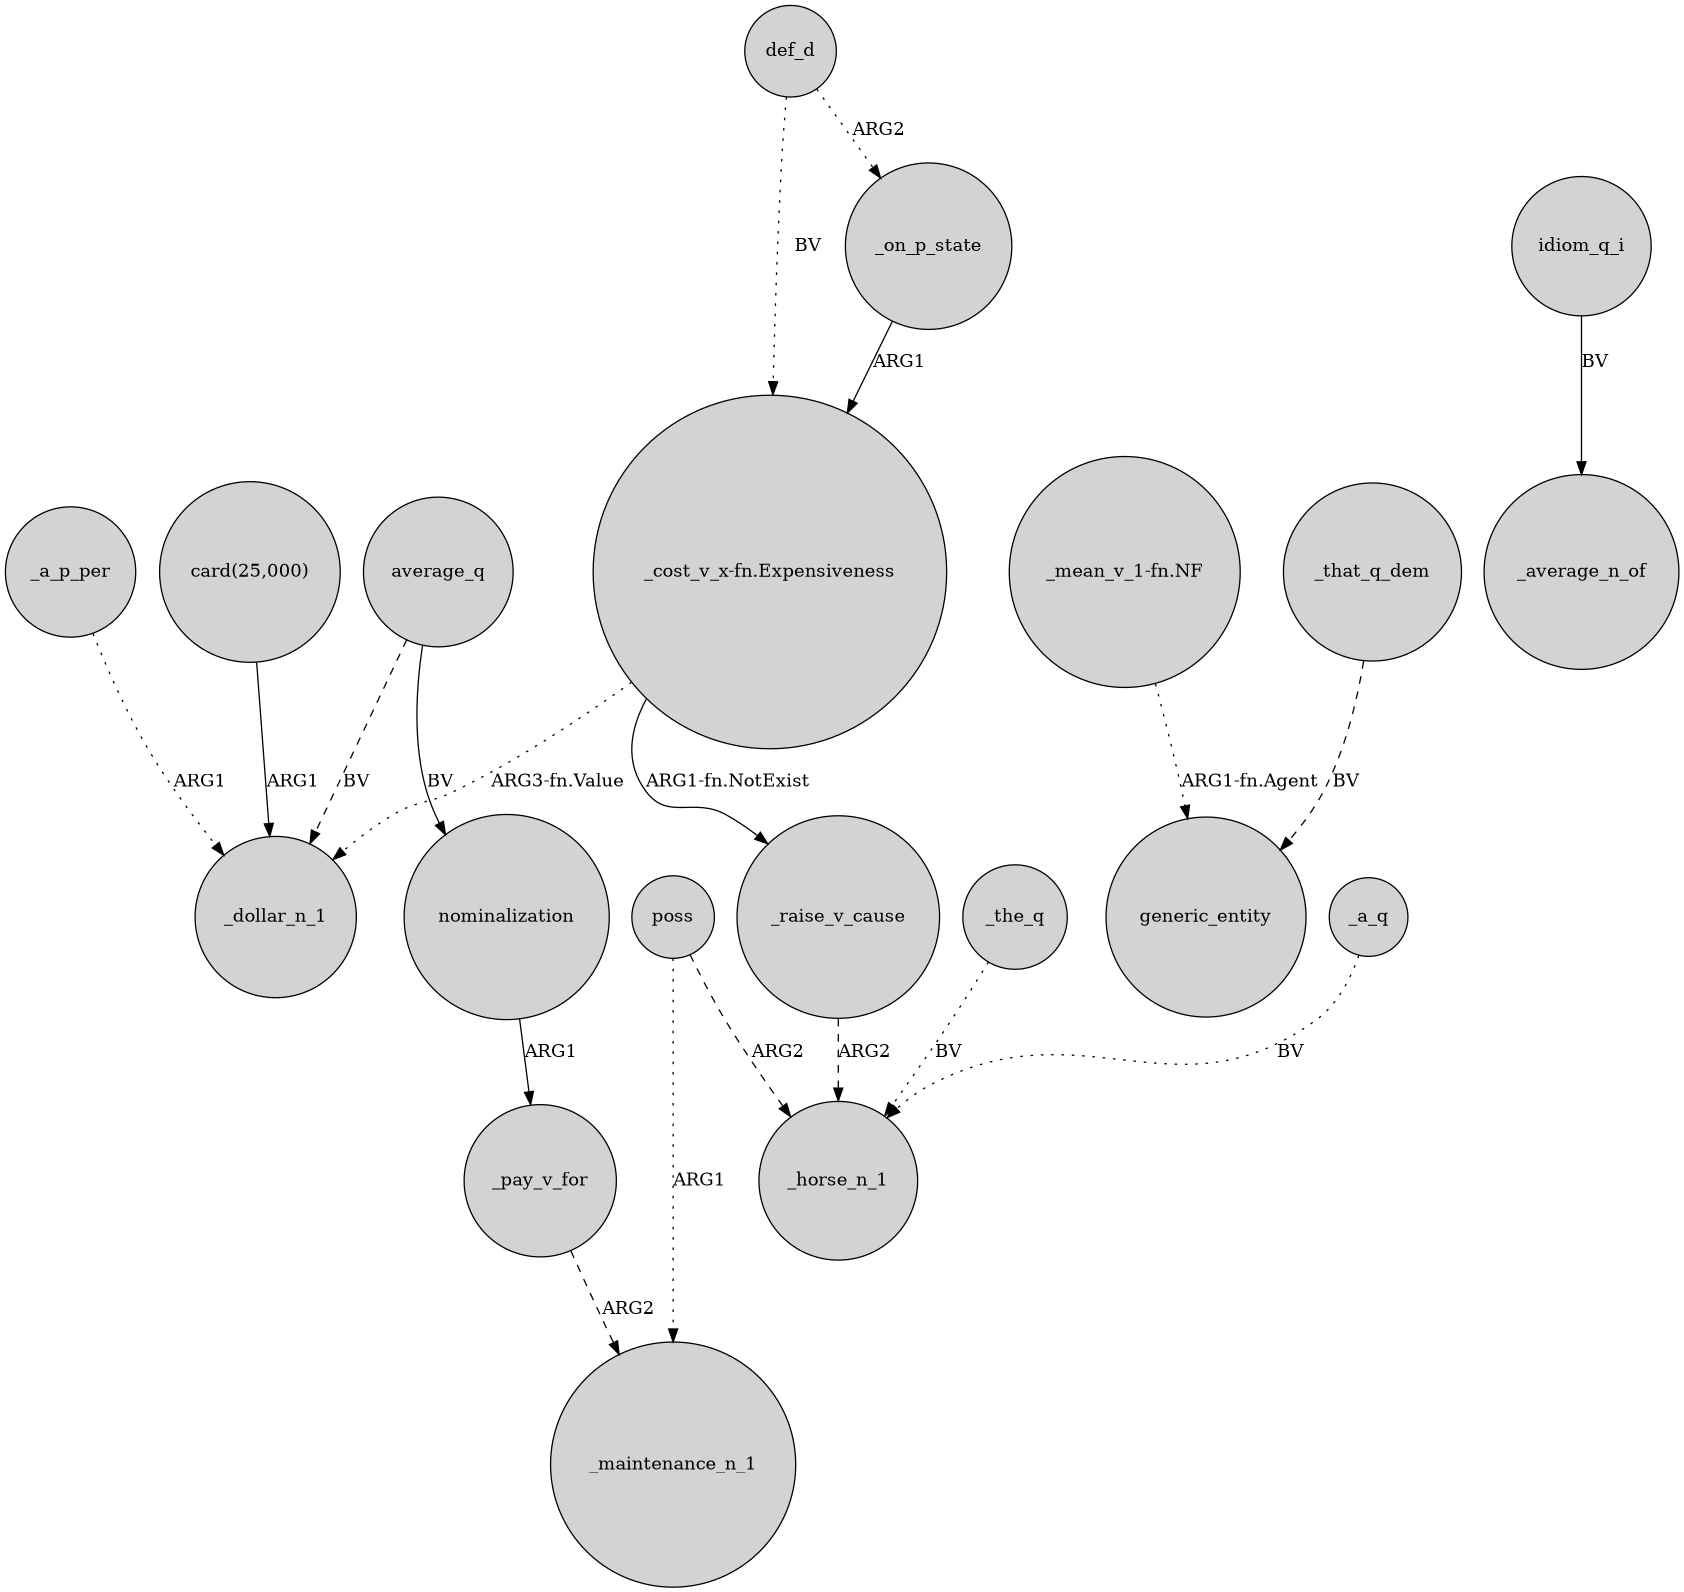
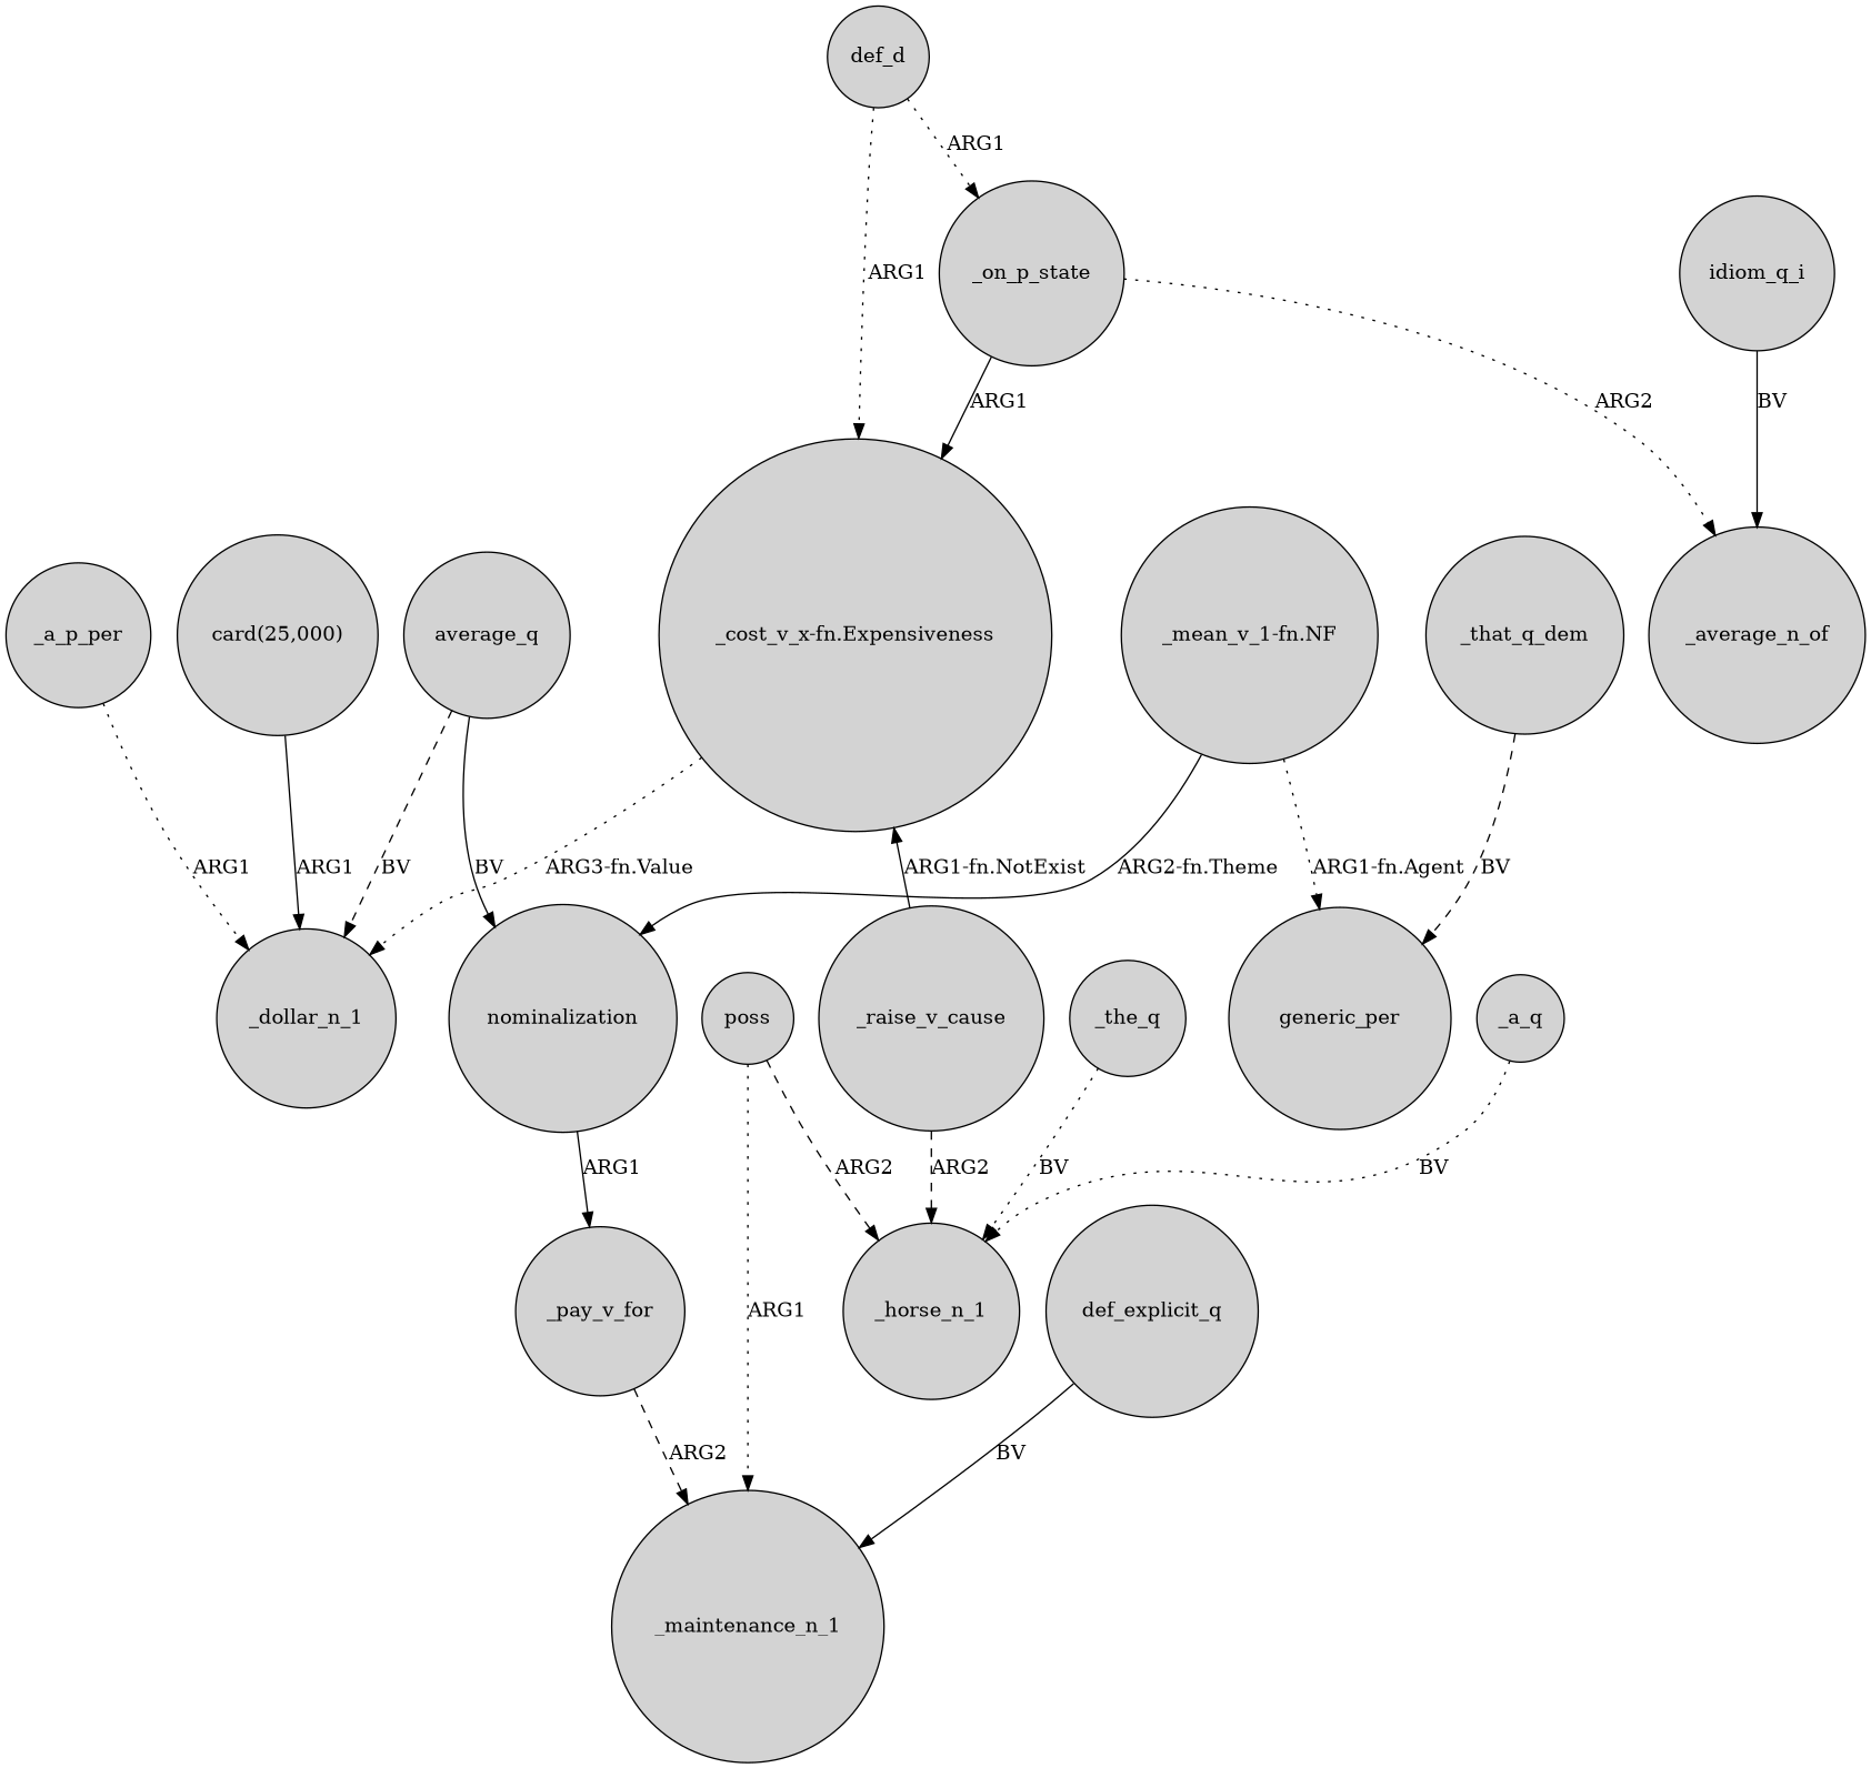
  digraph {
    node [shape=circle style=filled]
    edge [style=dotted]
    _on_p_state
    "_cost_v_x-fn.Expensiveness"
    _average_n_of
    _dollar_n_1
    _raise_v_cause
    _horse_n_1
    idiom_q_i
    _that_q_dem
-   generic_entity
+   generic_entity [label=generic_per]
    _pay_v_for
    _maintenance_n_1
    n12 [label=def_d]
    _a_p_per
    _the_q
    "card(25,000)"
    "_mean_v_1-fn.NF"
    nominalization
    poss
    n19 [label=average_q]
+   def_explicit_q
    _a_q
    _on_p_state -> "_cost_v_x-fn.Expensiveness" [label=ARG1 style=solid]
+   _on_p_state -> _average_n_of [label=ARG2]
    "_cost_v_x-fn.Expensiveness" -> _dollar_n_1 [label="ARG3-fn.Value"]
-   "_cost_v_x-fn.Expensiveness" -> _raise_v_cause [label="ARG1-fn.NotExist" style=solid]
+   _raise_v_cause -> "_cost_v_x-fn.Expensiveness" [label="ARG1-fn.NotExist" style=solid]
    _raise_v_cause -> _horse_n_1 [label=ARG2 style=dashed]
    idiom_q_i -> _average_n_of [label=BV style=solid]
    _that_q_dem -> generic_entity [label=BV style=dashed]
    _pay_v_for -> _maintenance_n_1 [label=ARG2 style=dashed]
-   n12 -> _on_p_state [label=ARG2]
-   n12 -> "_cost_v_x-fn.Expensiveness" [label=BV]
+   n12 -> _on_p_state [label=ARG1]
+   n12 -> "_cost_v_x-fn.Expensiveness" [label=ARG1]
    _a_p_per -> _dollar_n_1 [label=ARG1]
    _the_q -> _horse_n_1 [label=BV]
    "card(25,000)" -> _dollar_n_1 [label=ARG1 style=solid]
    "_mean_v_1-fn.NF" -> generic_entity [label="ARG1-fn.Agent"]
+   "_mean_v_1-fn.NF" -> nominalization [label="ARG2-fn.Theme" style=solid]
    nominalization -> _pay_v_for [label=ARG1 style=solid]
    poss -> _horse_n_1 [label=ARG2 style=dashed]
    poss -> _maintenance_n_1 [label=ARG1]
    n19 -> _dollar_n_1 [label=BV style=dashed]
    n19 -> nominalization [label=BV style=solid]
+   def_explicit_q -> _maintenance_n_1 [label=BV style=solid]
    _a_q -> _horse_n_1 [label=BV]
  }
